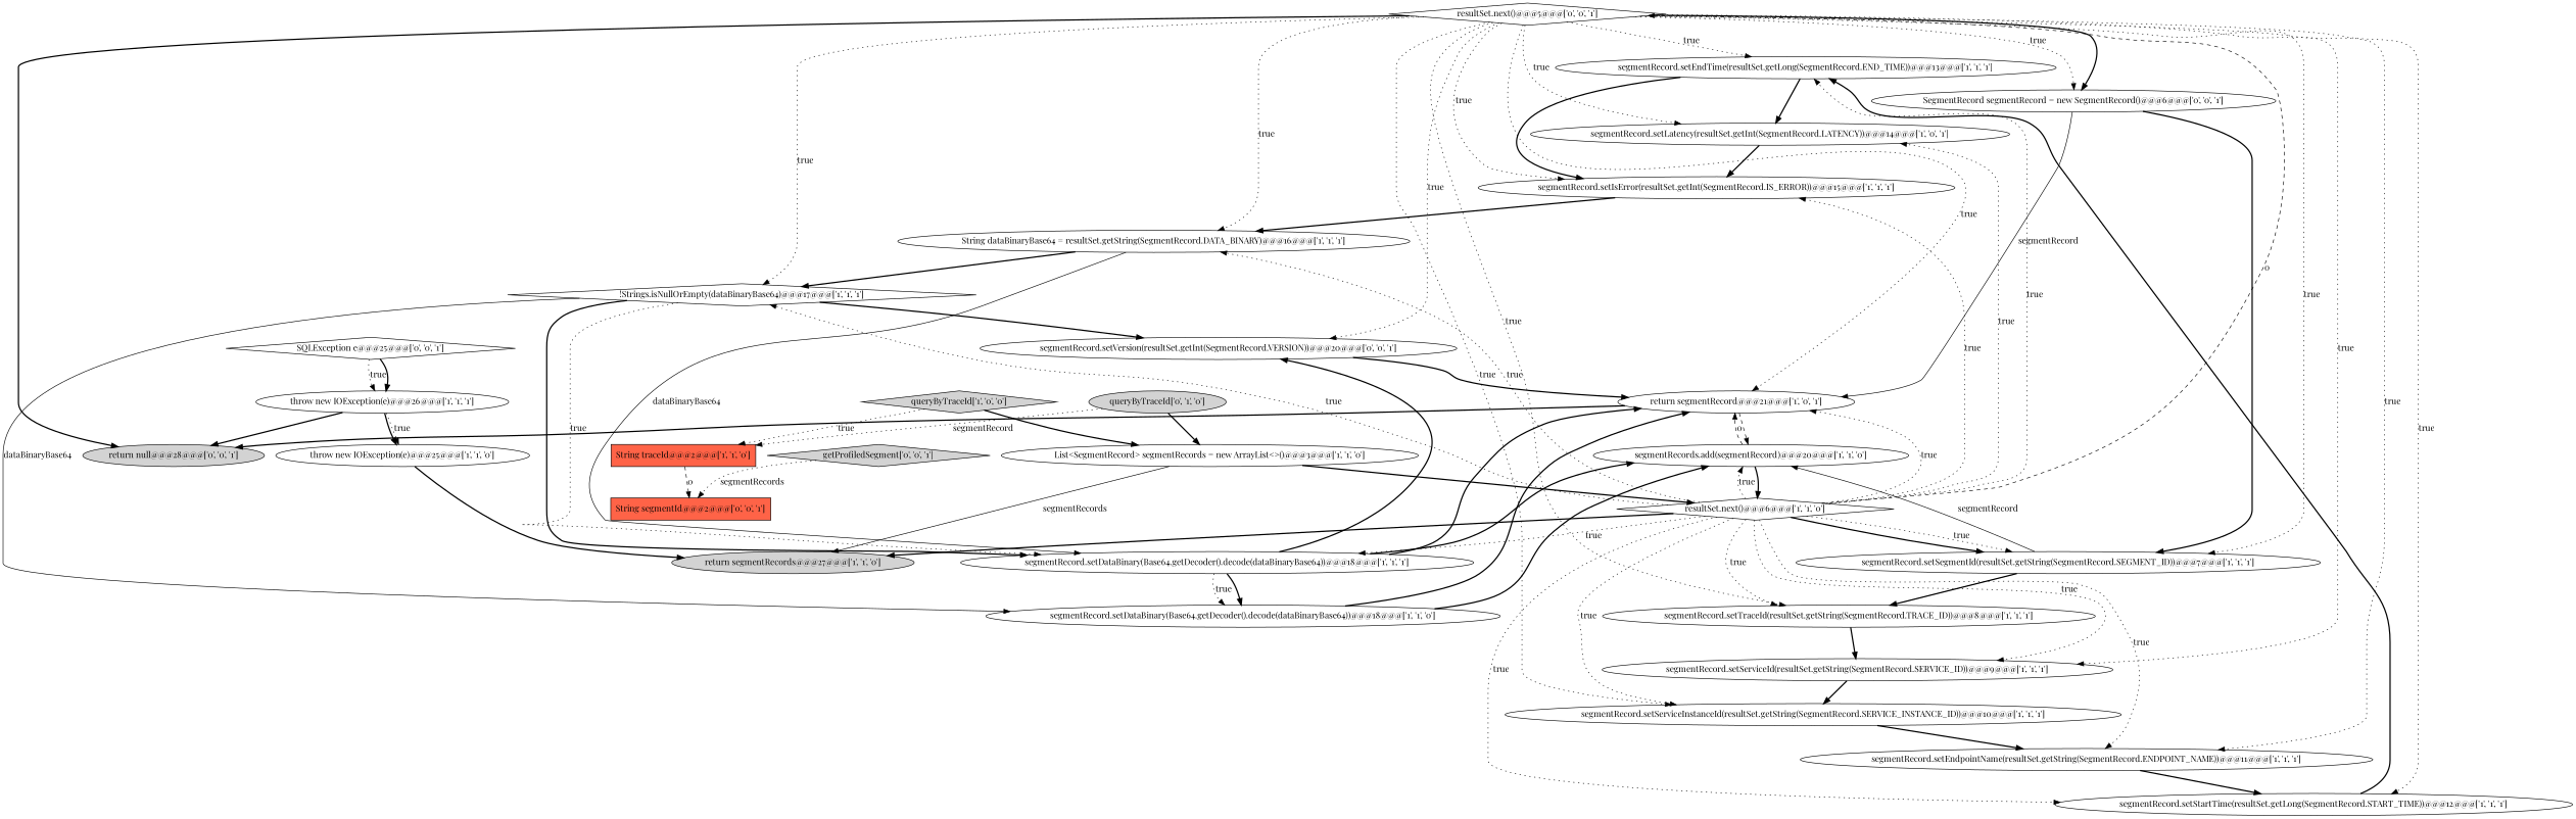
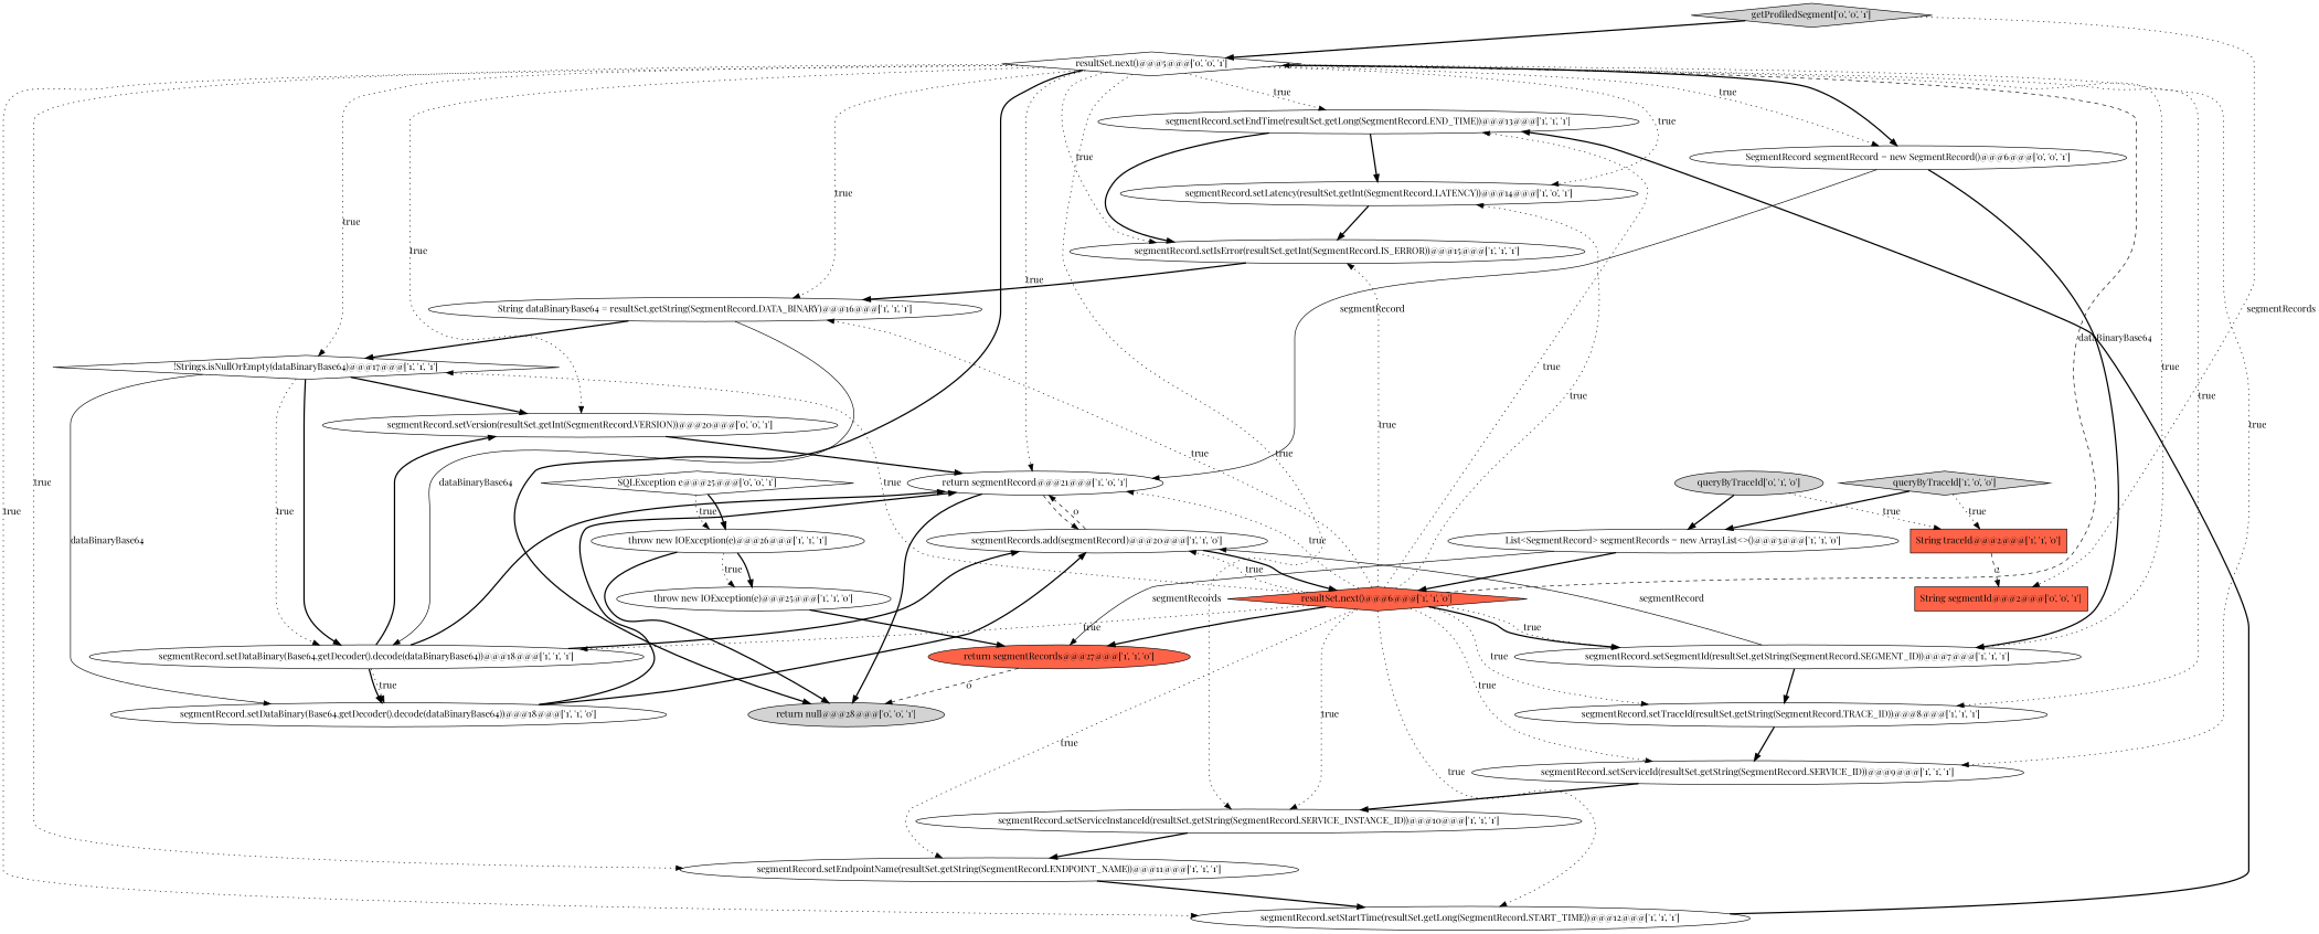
  digraph {
    fontname="Playfair Display"
    node [fillcolor=white fontname="Playfair Display" shape=ellipse style=filled]
    edge [fontname="Playfair Display" style=dotted]
    n1 [label="resultSet.next()@@@5@@@['0', '0', '1']" shape=diamond]
    n2 [label="segmentRecord.setEndTime(resultSet.getLong(SegmentRecord.END_TIME))@@@13@@@['1', '1', '1']"]
    n3 [label="segmentRecord.setServiceInstanceId(resultSet.getString(SegmentRecord.SERVICE_INSTANCE_ID))@@@10@@@['1', '1', '1']"]
    n4 [label="segmentRecord.setVersion(resultSet.getInt(SegmentRecord.VERSION))@@@20@@@['0', '0', '1']"]
    n5 [label="String dataBinaryBase64 = resultSet.getString(SegmentRecord.DATA_BINARY)@@@16@@@['1', '1', '1']"]
    n6 [label="!Strings.isNullOrEmpty(dataBinaryBase64)@@@17@@@['1', '1', '1']" shape=diamond]
    n7 [label="segmentRecord.setLatency(resultSet.getInt(SegmentRecord.LATENCY))@@@14@@@['1', '0', '1']"]
    n8 [label="segmentRecord.setTraceId(resultSet.getString(SegmentRecord.TRACE_ID))@@@8@@@['1', '1', '1']"]
    n9 [label="segmentRecord.setServiceId(resultSet.getString(SegmentRecord.SERVICE_ID))@@@9@@@['1', '1', '1']"]
    n10 [fillcolor=lightgray label="return null@@@28@@@['0', '0', '1']"]
    n11 [label="segmentRecord.setStartTime(resultSet.getLong(SegmentRecord.START_TIME))@@@12@@@['1', '1', '1']"]
    n12 [label="return segmentRecord@@@21@@@['1', '0', '1']"]
    n13 [label="segmentRecord.setSegmentId(resultSet.getString(SegmentRecord.SEGMENT_ID))@@@7@@@['1', '1', '1']"]
    n14 [label="segmentRecord.setIsError(resultSet.getInt(SegmentRecord.IS_ERROR))@@@15@@@['1', '1', '1']"]
    n15 [label="SegmentRecord segmentRecord = new SegmentRecord()@@@6@@@['0', '0', '1']"]
    n16 [label="segmentRecord.setEndpointName(resultSet.getString(SegmentRecord.ENDPOINT_NAME))@@@11@@@['1', '1', '1']"]
    n17 [label="segmentRecord.setDataBinary(Base64.getDecoder().decode(dataBinaryBase64))@@@18@@@['1', '1', '1']"]
    n18 [label="segmentRecord.setDataBinary(Base64.getDecoder().decode(dataBinaryBase64))@@@18@@@['1', '1', '0']"]
    n19 [label="segmentRecords.add(segmentRecord)@@@20@@@['1', '1', '0']"]
    n20 [label="throw new IOException(e)@@@25@@@['1', '1', '0']"]
-   n21 [fillcolor=lightgray label="return segmentRecords@@@27@@@['1', '1', '0']"]
+   n21 [fillcolor=tomato label="return segmentRecords@@@27@@@['1', '1', '0']"]
    n22 [label="List<SegmentRecord> segmentRecords = new ArrayList<>()@@@3@@@['1', '1', '0']"]
-   n23 [label="resultSet.next()@@@6@@@['1', '1', '0']" shape=diamond]
+   n23 [fillcolor=tomato label="resultSet.next()@@@6@@@['1', '1', '0']" shape=diamond]
    n24 [label="SQLException e@@@25@@@['0', '0', '1']" shape=diamond]
    n25 [label="throw new IOException(e)@@@26@@@['1', '1', '1']"]
    n26 [fillcolor=lightgray label="queryByTraceId['1', '0', '0']" shape=diamond]
    n27 [fillcolor=tomato label="String traceId@@@2@@@['1', '1', '0']" shape=box]
    n28 [fillcolor=tomato label="String segmentId@@@2@@@['0', '0', '1']" shape=box]
    n29 [fillcolor=lightgray label="getProfiledSegment['0', '0', '1']" shape=diamond]
    n30 [fillcolor=lightgray label="queryByTraceId['0', '1', '0']"]
    n1 -> n2 [label=true]
    n1 -> n3 [label=true]
    n1 -> n4 [label=true]
    n1 -> n5 [label=true]
    n1 -> n6 [label=true]
    n1 -> n7 [label=true]
    n1 -> n8 [label=true]
    n1 -> n9 [label=true]
    n1 -> n10 [style=bold]
    n1 -> n11 [label=true]
    n1 -> n12 [label=true]
    n1 -> n13 [label=true]
    n1 -> n14 [label=true]
    n1 -> n15 [style=bold]
    n1 -> n15 [label=true]
    n1 -> n16 [label=true]
    n2 -> n7 [style=bold]
    n2 -> n14 [style=bold]
    n3 -> n16 [style=bold]
    n4 -> n12 [style=bold]
    n5 -> n6 [style=bold]
    n5 -> n17 [label=dataBinaryBase64 style=solid]
    n6 -> n4 [style=bold]
    n6 -> n17 [style=bold]
    n6 -> n17 [label=true]
    n6 -> n18 [label=dataBinaryBase64 style=solid]
    n7 -> n14 [style=bold]
    n8 -> n9 [style=bold]
    n9 -> n3 [style=bold]
    n11 -> n2 [style=bold]
    n12 -> n10 [style=bold]
    n12 -> n19 [style=dashed]
    n13 -> n8 [style=bold]
    n13 -> n19 [label=segmentRecord style=solid]
    n14 -> n5 [style=bold]
    n15 -> n12 [label=segmentRecord style=solid]
    n15 -> n13 [style=bold]
    n16 -> n11 [style=bold]
    n17 -> n4 [style=bold]
    n17 -> n12 [style=bold]
    n17 -> n18 [style=bold]
    n17 -> n18 [label=true]
    n17 -> n19 [style=bold]
    n18 -> n12 [style=bold]
    n18 -> n19 [style=bold]
    n19 -> n12 [label=0 style=dashed]
    n19 -> n23 [style=bold]
    n20 -> n21 [style=bold]
+   n21 -> n10 [label=0 style=dashed]
    n22 -> n21 [label=segmentRecords style=solid]
    n22 -> n23 [style=bold]
-   n23 -> n1 [label=0 style=dashed]
+   n23 -> n1 [label=dataBinaryBase64 style=dashed]
    n23 -> n2 [label=true]
    n23 -> n3 [label=true]
    n23 -> n5 [label=true]
    n23 -> n6 [label=true]
    n23 -> n7 [label=true]
    n23 -> n8 [label=true]
    n23 -> n9 [label=true]
    n23 -> n11 [label=true]
    n23 -> n12 [label=true]
    n23 -> n13 [label=true]
    n23 -> n13 [style=bold]
    n23 -> n14 [label=true]
    n23 -> n16 [label=true]
    n23 -> n17 [label=true]
    n23 -> n19 [label=true]
    n23 -> n21 [style=bold]
    n24 -> n25 [label=true]
    n24 -> n25 [style=bold]
    n25 -> n10 [style=bold]
    n25 -> n20 [style=bold]
    n25 -> n20 [label=true]
    n26 -> n22 [style=bold]
    n26 -> n27 [label=true]
-   n27 -> n28 [label=0 style=dashed]
+   n27 -> n28 [label=2 style=dashed]
+   n29 -> n1 [style=bold]
    n29 -> n28 [label=segmentRecords]
    n30 -> n22 [style=bold]
-   n30 -> n27 [label=segmentRecord]
+   n30 -> n27 [label=true]
  }
